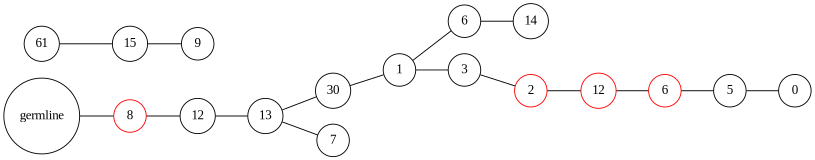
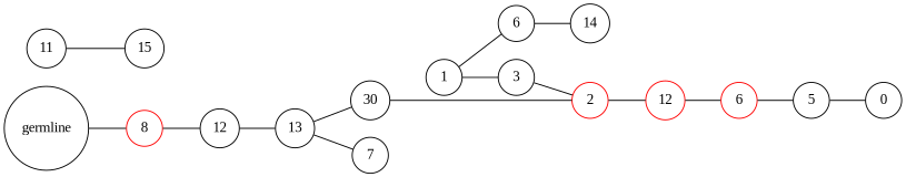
  graph {
    fontname="Liberation Serif"
    rankdir=LR
    splines=line
    node [fontname="Liberation Serif" shape=circle]
    edge [fontname="Liberation Serif"]
    n1 [label=germline]
    n2 [color=red label=8]
    n3 [label=12]
    n4 [label=13]
    n5 [label=30]
    n6 [label=7]
    n7 [label=1]
    n8 [label=6]
    n9 [label=3]
    n10 [label=14]
    n11 [color=red label=2]
    n12 [color=red label=12]
    n13 [color=red label=6]
    n14 [label=5]
    n15 [label=0]
-   n16 [label=61]
+   n16 [label=11]
    n17 [label=15]
-   n18 [label=9]
    n1 -- n2
    n2 -- n3
    n3 -- n4
    n4 -- n5
    n4 -- n6
-   n5 -- n7
+   n5 -- n11
    n7 -- n8
    n7 -- n9
    n8 -- n10
    n9 -- n11
    n11 -- n12
    n12 -- n13
    n13 -- n14
    n14 -- n15
    n16 -- n17
-   n17 -- n18
  }
